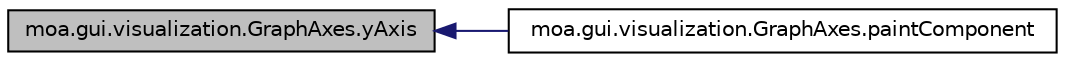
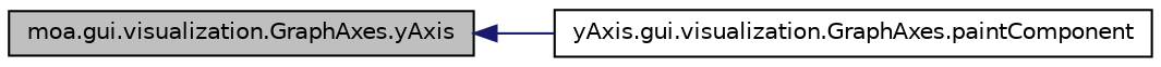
  digraph {
    rankdir=LR
    node [color=black fontname=Helvetica fontsize=10 shape=record style=filled]
    n1 [fillcolor=grey75 fontcolor=black height=0.2 label="moa.gui.visualization.GraphAxes.yAxis" width=0.4]
-   n2 [fillcolor=white height=0.2 label="moa.gui.visualization.GraphAxes.paintComponent" width=0.4]
+   n2 [fillcolor=white height=0.2 label="yAxis.gui.visualization.GraphAxes.paintComponent" width=0.4]
    n1 -> n2 [color=midnightblue dir=back fontname=Helvetica fontsize=10 labelfontname=Helvetica labelfontsize=10 style=solid]
  }
